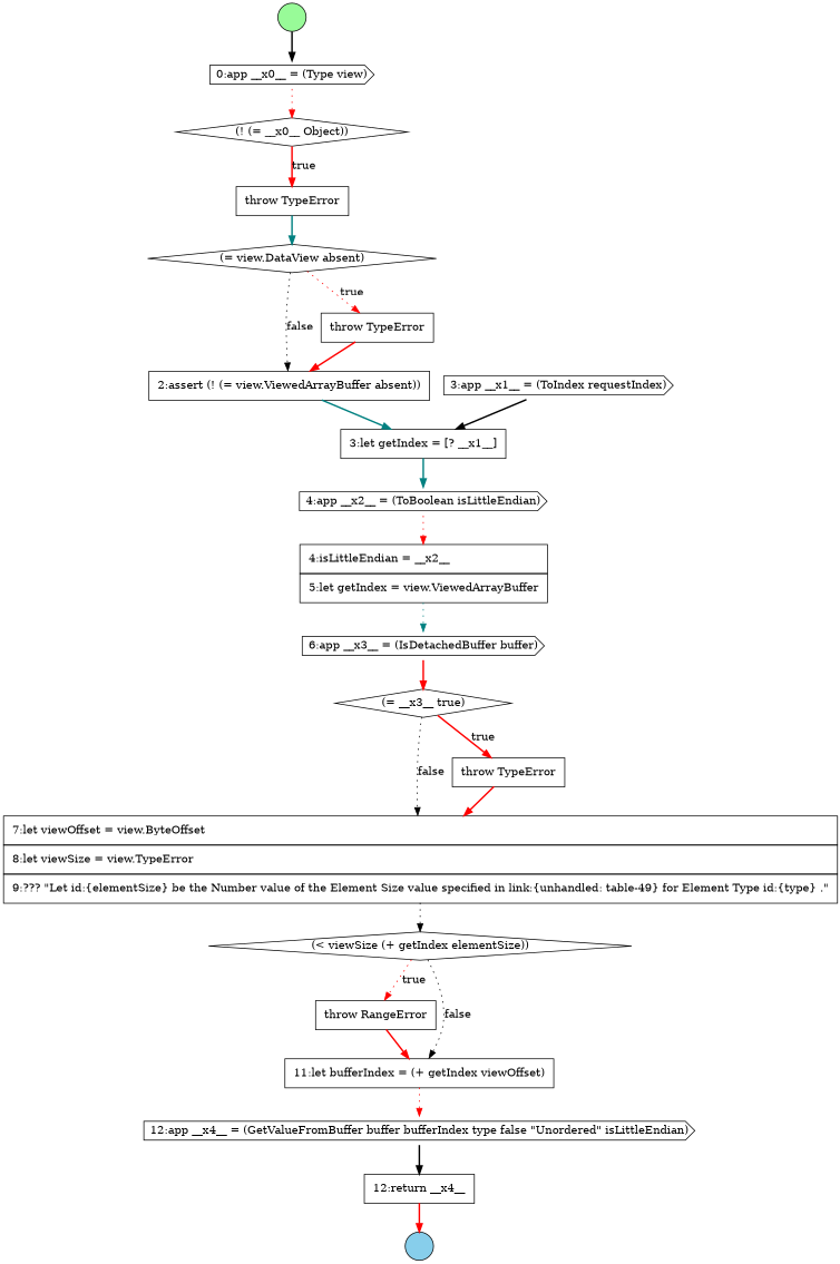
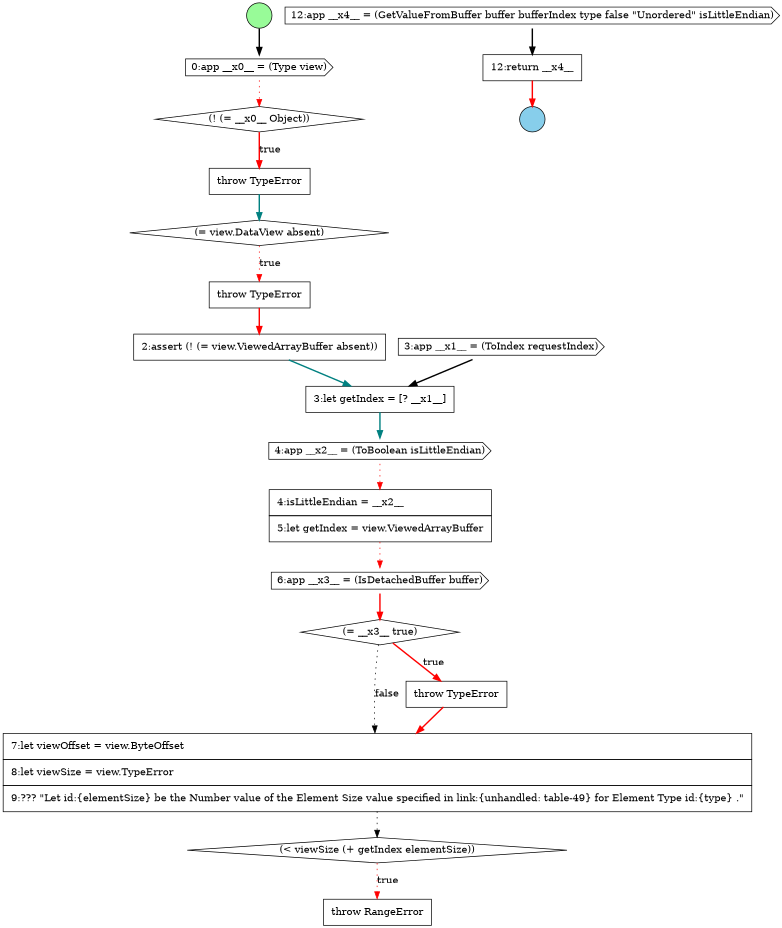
  digraph {
    node [color=black fillcolor=white shape=none style=filled]
    edge [color=red style=bold]
    n1 [label=<<font color="black">     <table border="0" cellborder="1" cellspacing="0" cellpadding="10">       <tr><td align="left">3:let getIndex = [? __x1__]</td></tr>     </table>   </font>> margin=0]
    n2 [label=<<font color="black">4:app __x2__ = (ToBoolean isLittleEndian)</font>> shape=cds]
    n3 [label=<<font color="black">     <table border="0" cellborder="1" cellspacing="0" cellpadding="10">       <tr><td align="left">4:isLittleEndian = __x2__</td></tr>       <tr><td align="left">5:let getIndex = view.ViewedArrayBuffer</td></tr>     </table>   </font>> margin=0]
    n4 [label=<<font color="black">0:app __x0__ = (Type view)</font>> shape=cds]
    n5 [label=<<font color="black">(! (= __x0__ Object))</font>> shape=diamond]
    n6 [label=<<font color="black">     <table border="0" cellborder="1" cellspacing="0" cellpadding="10">       <tr><td align="left">throw TypeError</td></tr>     </table>   </font>> margin=0]
    n7 [label=<<font color="black">(= __x3__ true)</font>> shape=diamond]
    n8 [label=<<font color="black">     <table border="0" cellborder="1" cellspacing="0" cellpadding="10">       <tr><td align="left">7:let viewOffset = view.ByteOffset</td></tr>       <tr><td align="left">8:let viewSize = view.TypeError</td></tr>       <tr><td align="left">9:??? &quot;Let id:{elementSize} be the Number value of the Element Size value specified in link:{unhandled: table-49} for Element Type id:{type} .&quot;</td></tr>     </table>   </font>> margin=0]
    n9 [label=<<font color="black">     <table border="0" cellborder="1" cellspacing="0" cellpadding="10">       <tr><td align="left">throw TypeError</td></tr>     </table>   </font>> margin=0]
    n10 [label=<<font color="black">(&lt; viewSize (+ getIndex elementSize))</font>> shape=diamond]
    n11 [label=<<font color="black">(= view.DataView absent)</font>> shape=diamond]
    n12 [label=<<font color="black">     <table border="0" cellborder="1" cellspacing="0" cellpadding="10">       <tr><td align="left">2:assert (! (= view.ViewedArrayBuffer absent))</td></tr>     </table>   </font>> margin=0]
    n13 [label=<<font color="black">     <table border="0" cellborder="1" cellspacing="0" cellpadding="10">       <tr><td align="left">throw TypeError</td></tr>     </table>   </font>> margin=0]
    n14 [label=<<font color="black">6:app __x3__ = (IsDetachedBuffer buffer)</font>> shape=cds]
    n15 [label=<<font color="black">     <table border="0" cellborder="1" cellspacing="0" cellpadding="10">       <tr><td align="left">throw RangeError</td></tr>     </table>   </font>> margin=0]
-   n16 [label=<<font color="black">     <table border="0" cellborder="1" cellspacing="0" cellpadding="10">       <tr><td align="left">11:let bufferIndex = (+ getIndex viewOffset)</td></tr>     </table>   </font>> margin=0]
    n17 [label=<<font color="black">12:app __x4__ = (GetValueFromBuffer buffer bufferIndex type false &quot;Unordered&quot; isLittleEndian)</font>> shape=cds]
    n18 [label=<<font color="black">3:app __x1__ = (ToIndex requestIndex)</font>> shape=cds]
    n19 [label=<<font color="black">     <table border="0" cellborder="1" cellspacing="0" cellpadding="10">       <tr><td align="left">12:return __x4__</td></tr>     </table>   </font>> margin=0]
    n20 [fillcolor=skyblue label=" " shape=circle]
    n21 [fillcolor=palegreen label=" " shape=circle]
    n1 -> n2 [color=teal]
    n2 -> n3 [style=dotted]
-   n3 -> n14 [color=teal style=dotted]
+   n3 -> n14 [style=dotted]
    n4 -> n5 [style=dotted]
    n5 -> n6 [label=<<font color="black">true</font>>]
    n6 -> n11 [color=teal]
    n7 -> n8 [color=black label=<<font color="black">false</font>> style=dotted]
    n7 -> n9 [label=<<font color="black">true</font>>]
    n8 -> n10 [color=black style=dotted]
    n9 -> n8
    n10 -> n15 [label=<<font color="black">true</font>> style=dotted]
-   n10 -> n16 [color=black label=<<font color="black">false</font>> style=dotted]
-   n11 -> n12 [color=black label=<<font color="black">false</font>> style=dotted]
    n11 -> n13 [label=<<font color="black">true</font>> style=dotted]
    n12 -> n1 [color=teal]
    n13 -> n12
    n14 -> n7
-   n15 -> n16
-   n16 -> n17 [style=dotted]
    n17 -> n19 [color=black]
    n18 -> n1 [color=black]
    n19 -> n20
    n21 -> n4 [color=black]
  }
